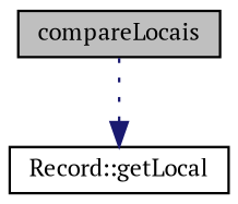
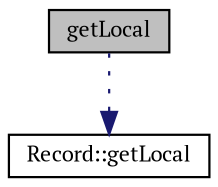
  digraph {
    rankdir=TB
    fontname="PT Serif"
    node [color=black fontname="PT Serif" fontsize=10 shape=record style=filled]
-   n1 [fillcolor=grey75 fontcolor=black height=0.2 label=compareLocais width=0.4]
+   n1 [fillcolor=grey75 fontcolor=black height=0.2 label=getLocal width=0.4]
    n2 [fillcolor=white height=0.2 label="Record::getLocal" width=0.4]
    n1 -> n2 [color=midnightblue fontname="PT Serif" fontsize=10 labelfontname=Helvetica labelfontsize=10 style=dotted]
  }
